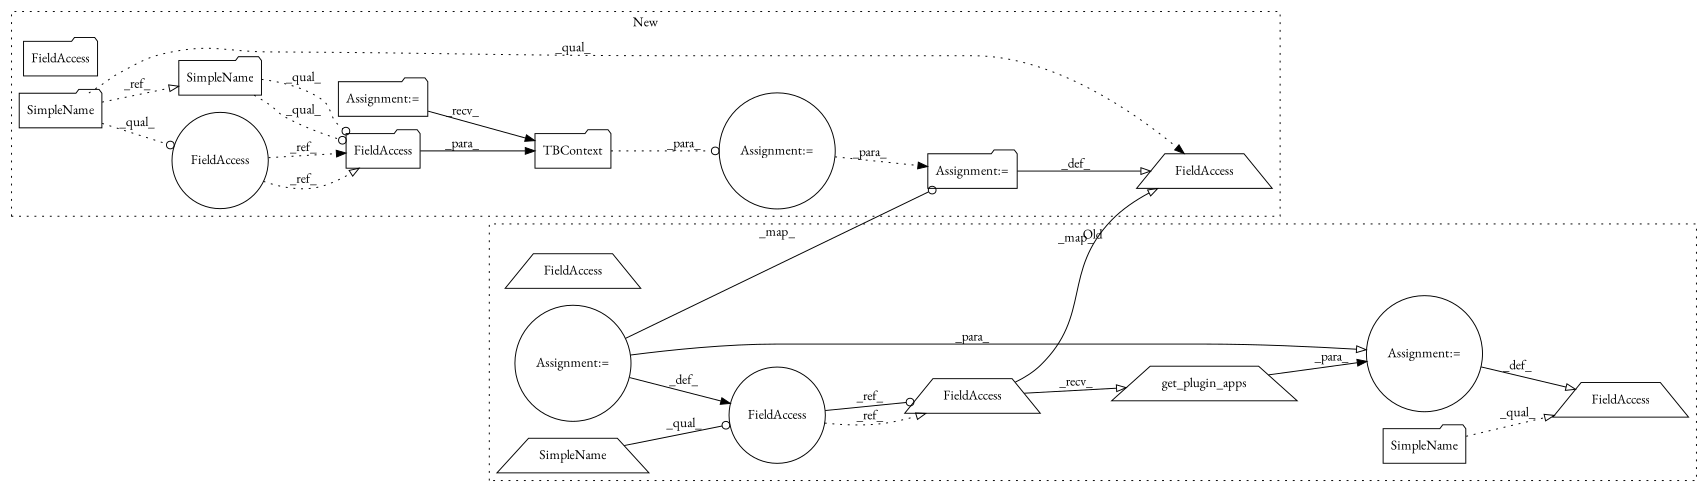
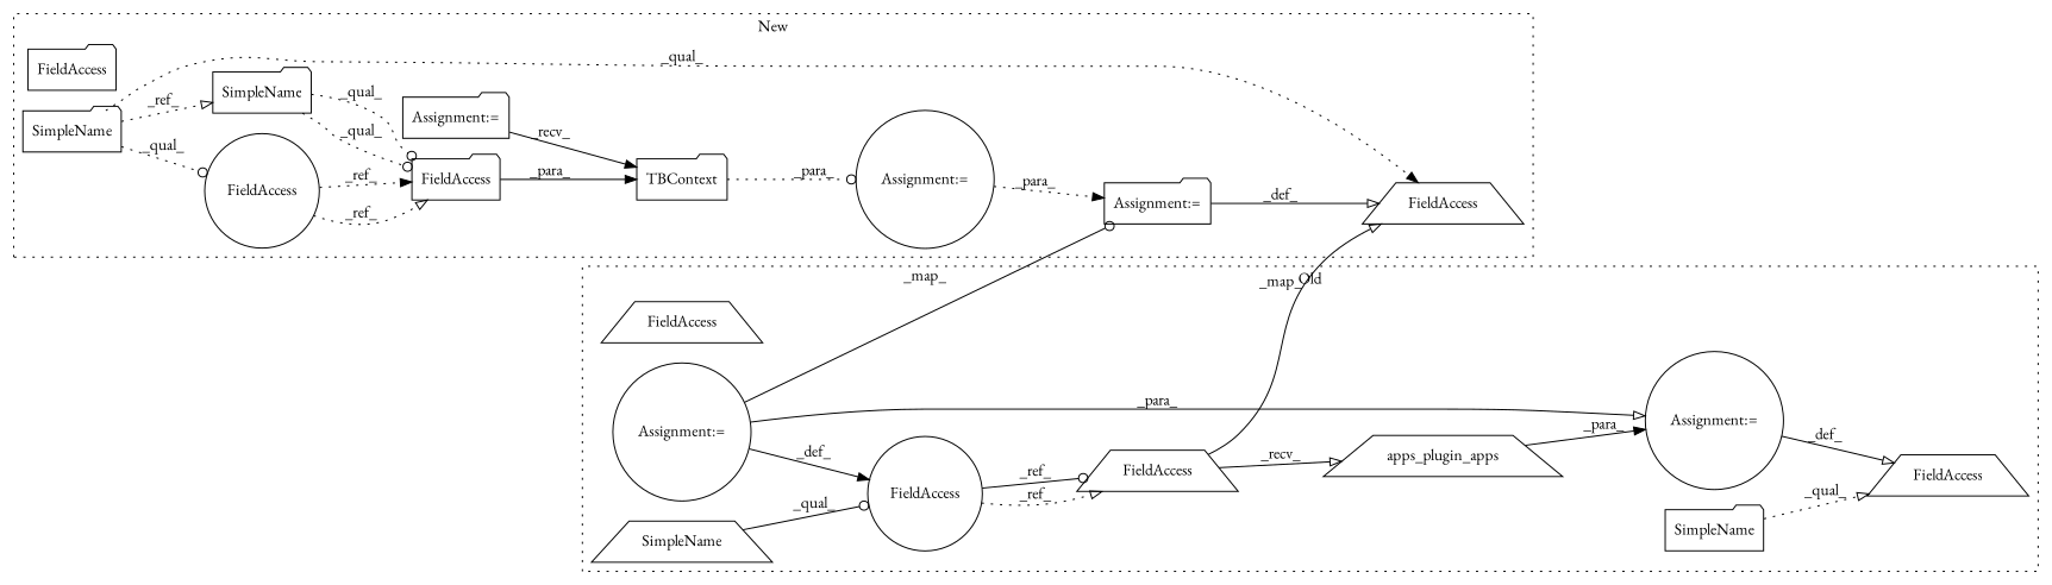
  digraph {
    rankdir=LR
    fontname="EB Garamond"
    node [a=22 l=11 s=1446 shape=folder fontname="EB Garamond"]
    edge [style=solid arrowhead=onormal fontname="EB Garamond"]
-   n1 [a=32 l="16,1" label=get_plugin_apps s="1359,1391" shape=trapezium]
+   n1 [a=32 l="16,1" label=apps_plugin_apps s="1359,1391" shape=trapezium]
    n2 [label=FieldAccess s=1277 shape=circle]
    n3 [label=FieldAccess s=1347 shape=trapezium]
    n4 [l=9 label=FieldAccess s=1337 shape=trapezium]
    n5 [a=7 l=1 label="Assignment:=" s=1346 shape=circle]
    n6 [a=7 l=1 label="Assignment:=" s=1288 shape=circle]
    n7 [label=FieldAccess s=1347 shape=trapezium]
    n8 [a=42 l=4 label=SimpleName s=1277 shape=trapezium]
    n9 [a=42 l=4 label=SimpleName s=1337]
    n10 [a=32 l="10,1" label=TBContext s="1436,1469"]
    n11 [a=7 label="Assignment:=" s=1037]
    n12 [a=7 l=1 label="Assignment:=" s=1423 shape=circle]
    n13 [label=FieldAccess s=1054 shape=circle]
    n14 [label=FieldAccess]
    n15 [a=42 l=4 label=SimpleName s=766]
    n16 [label=FieldAccess s=1476 shape=trapezium]
    n17 [a=7 l=1 label="Assignment:=" s=1487]
    n18 [label=FieldAccess]
    n19 [a=42 l=4 label=SimpleName]
    subgraph cluster_1 {
      label=Old
      style=dotted
      n1
      n2
      n3
      n4
      n5
      n6
      n7
      n8
      n9
    }
    subgraph cluster_2 {
      label=New
      style=dotted
      n10
      n11
      n12
      n13
      n14
      n15
      n16
      n17
      n18
      n19
    }
    n1 -> n5 [label=_para_ arrowhead=normal]
    n2 -> n7 [label=_ref_ style=dotted]
    n2 -> n7 [label=_ref_ arrowhead=odot]
    n5 -> n4 [label=_def_]
    n6 -> n2 [label=_def_ arrowhead=normal]
    n6 -> n5 [label=_para_]
    n6 -> n17 [label=_map_ arrowhead=odot]
    n7 -> n1 [label=_recv_]
    n7 -> n16 [label=_map_]
    n8 -> n2 [label=_qual_ arrowhead=odot]
    n9 -> n4 [label=_qual_ style=dotted]
    n10 -> n12 [label=_para_ style=dotted arrowhead=odot]
    n11 -> n10 [label=_recv_ arrowhead=normal]
    n12 -> n17 [label=_para_ style=dotted arrowhead=normal]
    n13 -> n18 [label=_ref_ style=dotted]
    n13 -> n18 [label=_ref_ style=dotted arrowhead=normal]
    n15 -> n13 [label=_qual_ style=dotted arrowhead=odot]
    n15 -> n16 [label=_qual_ style=dotted arrowhead=normal]
    n15 -> n19 [label=_ref_ style=dotted]
    n17 -> n16 [label=_def_]
    n18 -> n10 [label=_para_ arrowhead=normal]
    n19 -> n18 [label=_qual_ style=dotted arrowhead=odot]
    n19 -> n18 [label=_qual_ style=dotted arrowhead=odot]
  }
